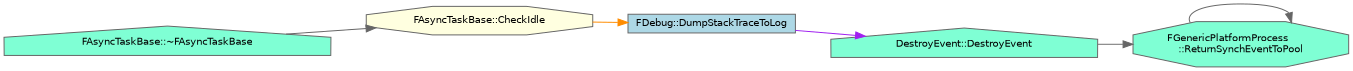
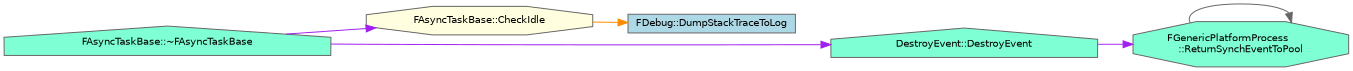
  digraph {
    rankdir=LR
    node [color=grey40 fillcolor=aquamarine fontname=Helvetica fontsize=10 shape=house style=filled]
    edge [color=gray40 fontname=Helvetica fontsize=10 labelfontname=Helvetica labelfontsize=10 style=solid]
    n1 [color=gray40 fontcolor=black height=0.2 label="FAsyncTaskBase::~FAsyncTaskBase" width=0.4]
    n2 [fillcolor=lightyellow height=0.2 label="FAsyncTaskBase::CheckIdle" shape=octagon width=0.4]
    n3 [height=0.2 label="DestroyEvent::DestroyEvent" width=0.4]
    n4 [fillcolor=lightblue height=0.2 label="FDebug::DumpStackTraceToLog" shape=box width=0.4]
    n5 [height=0.2 label="FGenericPlatformProcess\l::ReturnSynchEventToPool" shape=octagon width=0.4]
-   n1 -> n2
-   n4 -> n3 [color=purple]
+   n1 -> n2 [color=purple]
+   n1 -> n3 [color=purple]
    n2 -> n4 [color=darkorange]
-   n3 -> n5
+   n3 -> n5 [color=purple]
    n5 -> n5
  }
